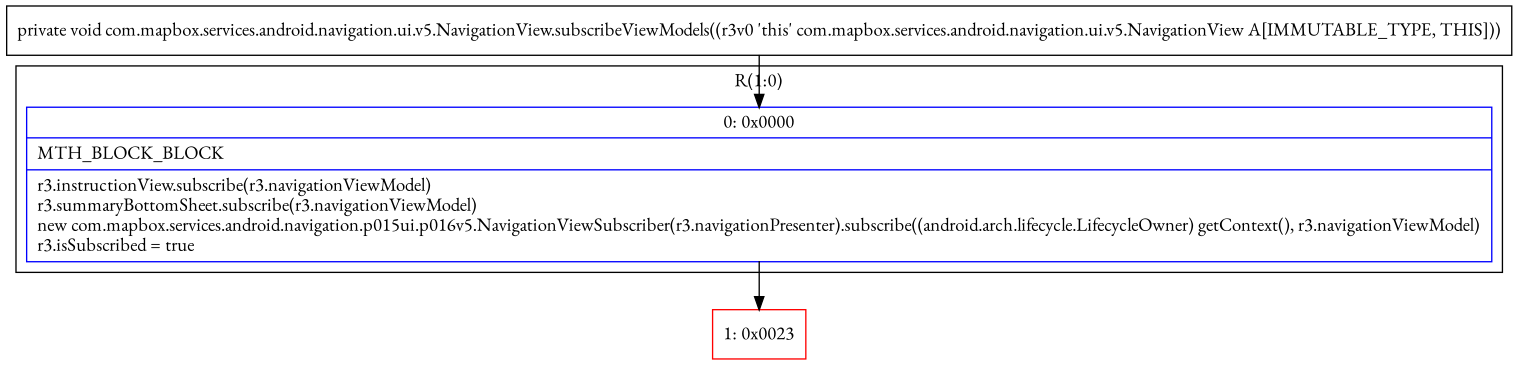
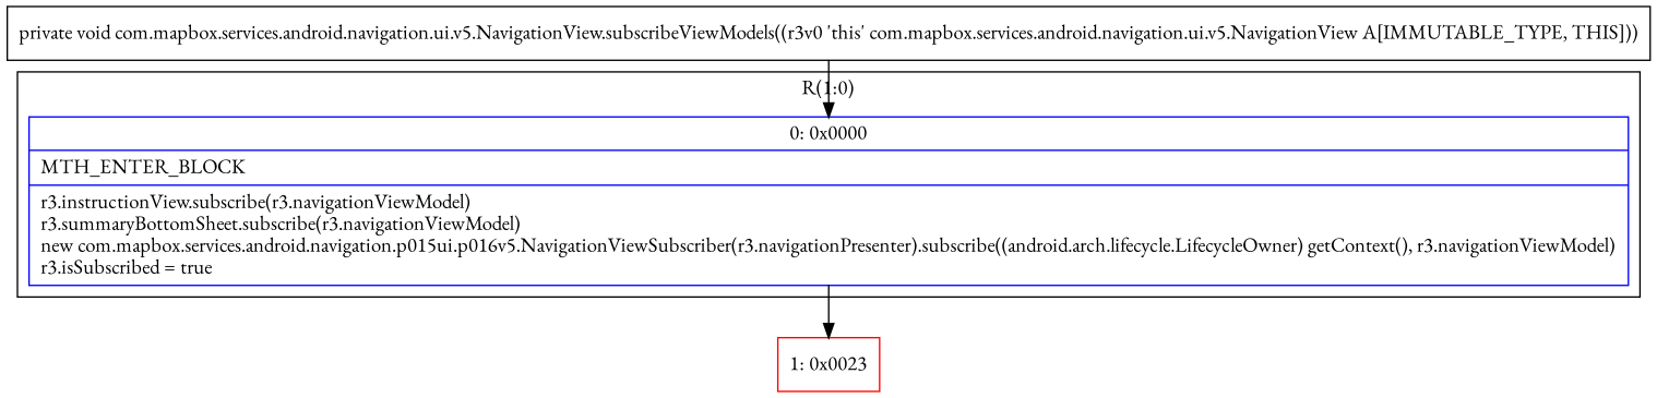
  digraph {
    fontname="EB Garamond"
    node [shape=record fontname="EB Garamond"]
    edge [fontname="EB Garamond"]
-   n1 [color=blue label="{0\:\ 0x0000|MTH_BLOCK_BLOCK\l|r3.instructionView.subscribe(r3.navigationViewModel)\lr3.summaryBottomSheet.subscribe(r3.navigationViewModel)\lnew com.mapbox.services.android.navigation.p015ui.p016v5.NavigationViewSubscriber(r3.navigationPresenter).subscribe((android.arch.lifecycle.LifecycleOwner) getContext(), r3.navigationViewModel)\lr3.isSubscribed = true\l}"]
+   n1 [color=blue label="{0\:\ 0x0000|MTH_ENTER_BLOCK\l|r3.instructionView.subscribe(r3.navigationViewModel)\lr3.summaryBottomSheet.subscribe(r3.navigationViewModel)\lnew com.mapbox.services.android.navigation.p015ui.p016v5.NavigationViewSubscriber(r3.navigationPresenter).subscribe((android.arch.lifecycle.LifecycleOwner) getContext(), r3.navigationViewModel)\lr3.isSubscribed = true\l}"]
    n2 [color=red label="{1\:\ 0x0023}"]
    n3 [label="{private void com.mapbox.services.android.navigation.ui.v5.NavigationView.subscribeViewModels((r3v0 'this' com.mapbox.services.android.navigation.ui.v5.NavigationView A[IMMUTABLE_TYPE, THIS])) }"]
    subgraph cluster_1 {
      label="R(1:0)"
      n1
    }
    n1 -> n2
    n3 -> n1
  }
